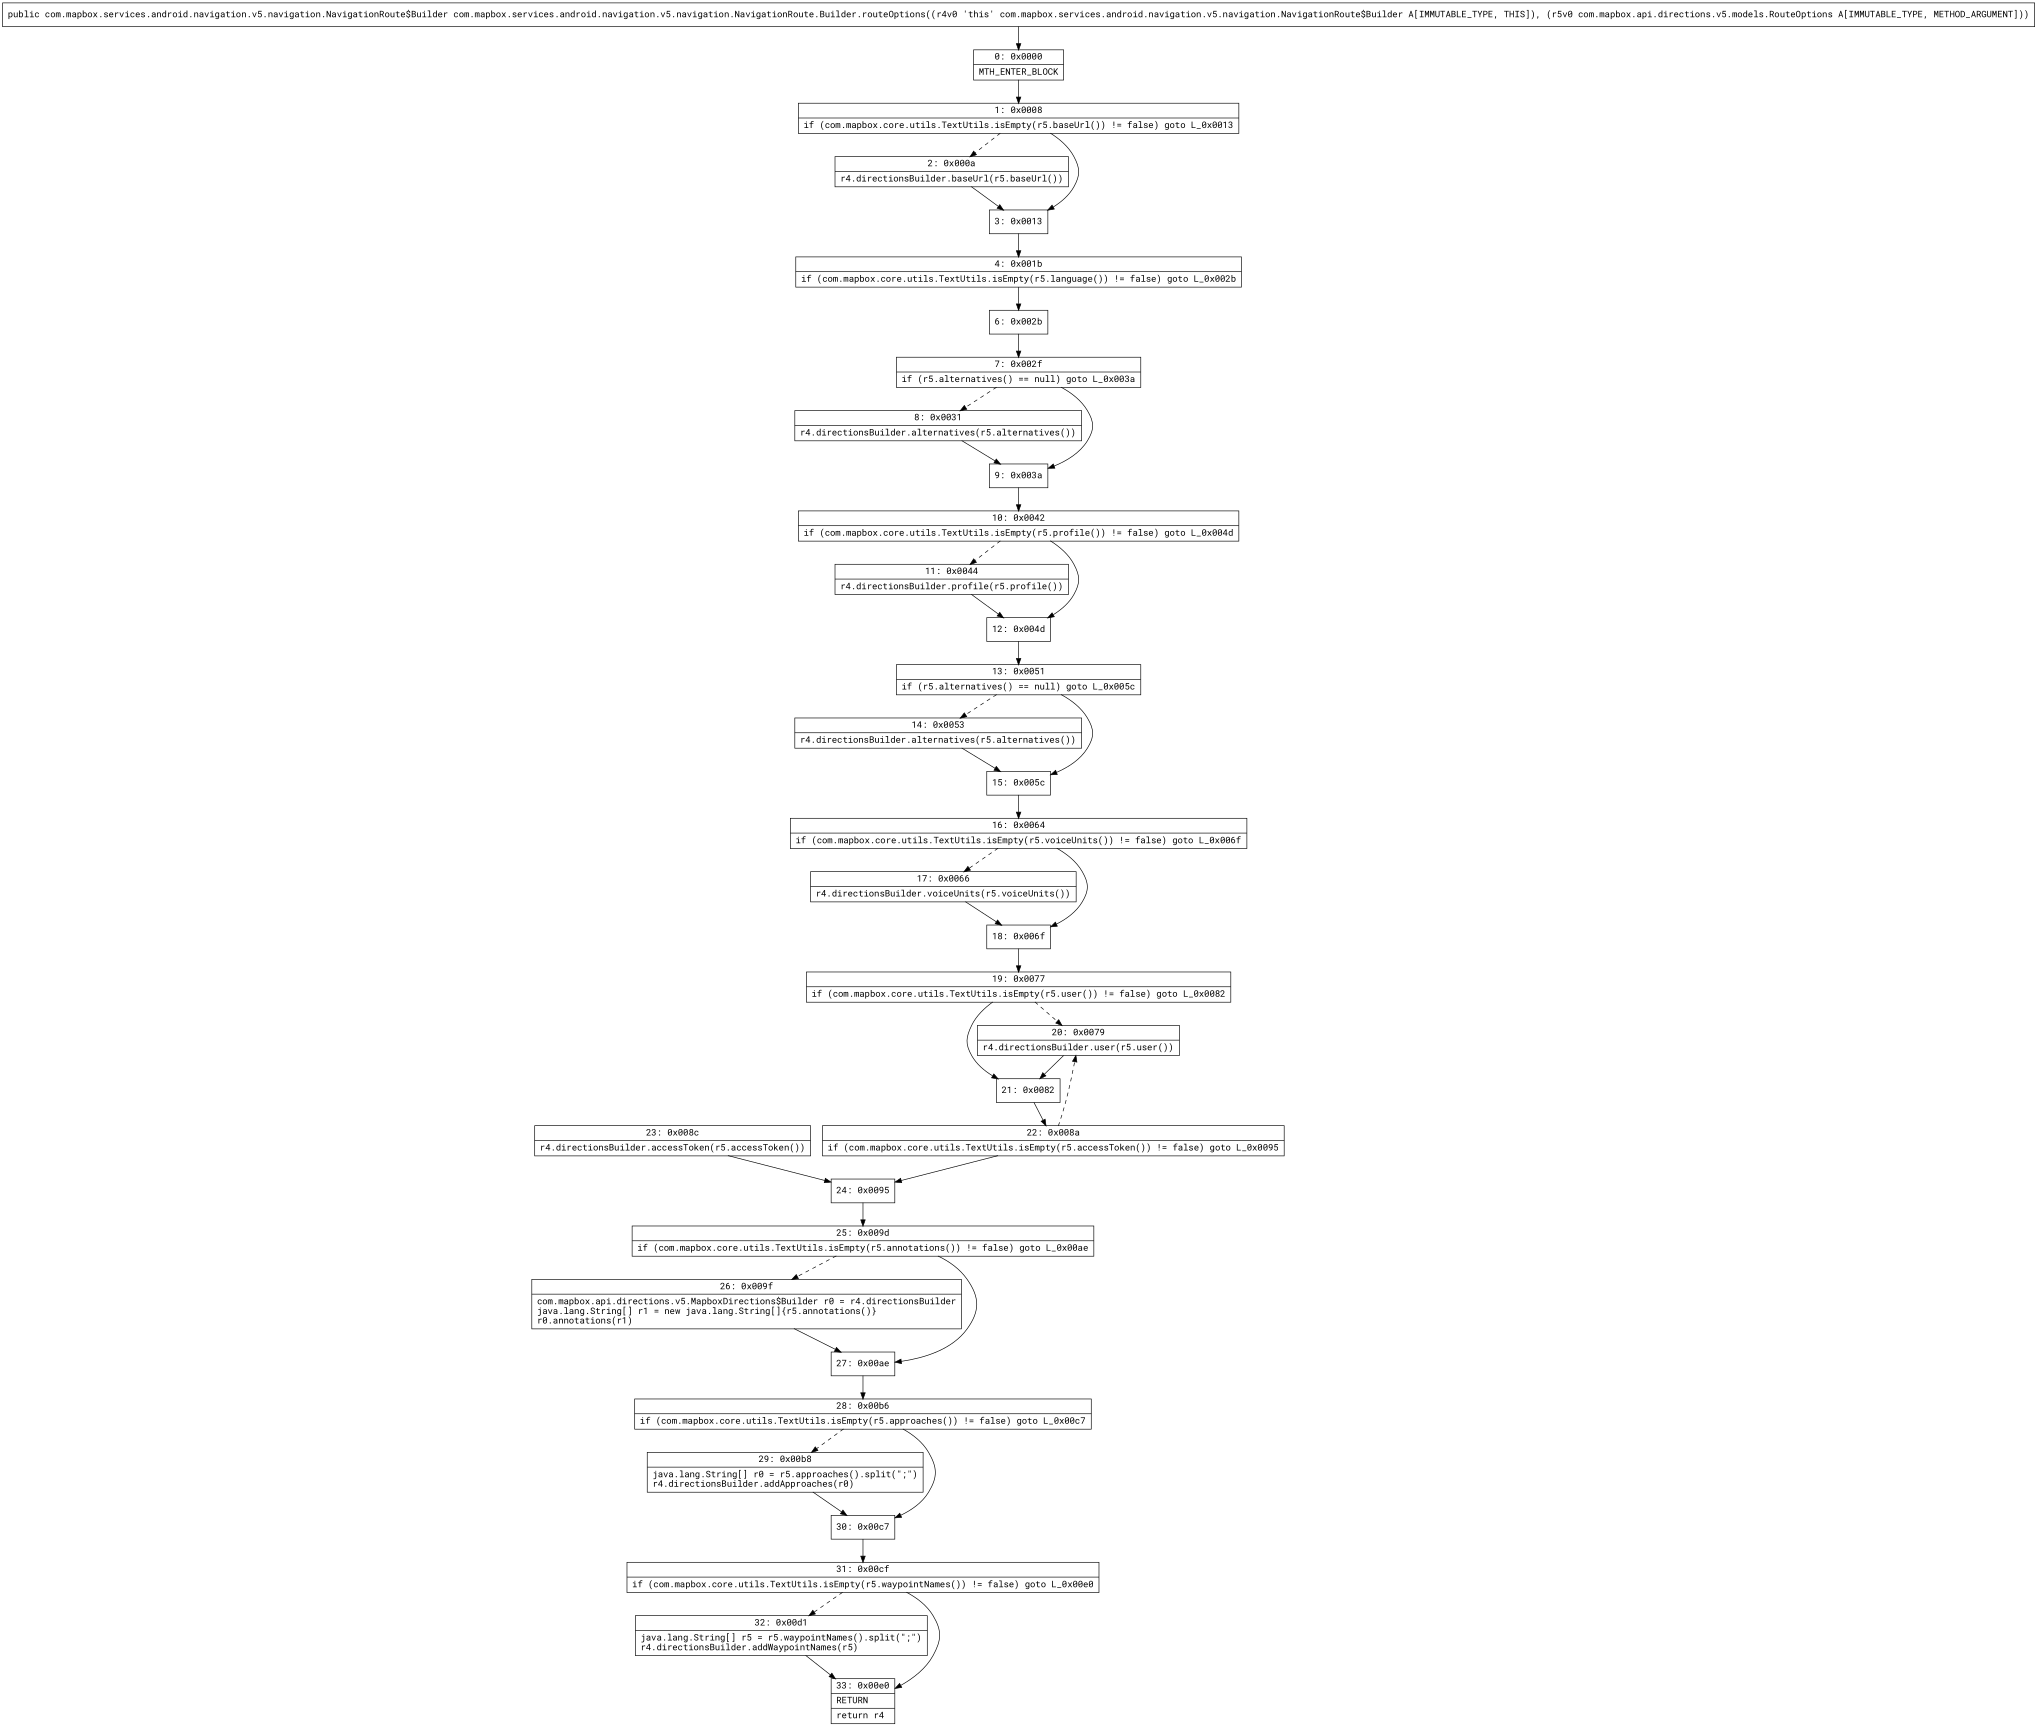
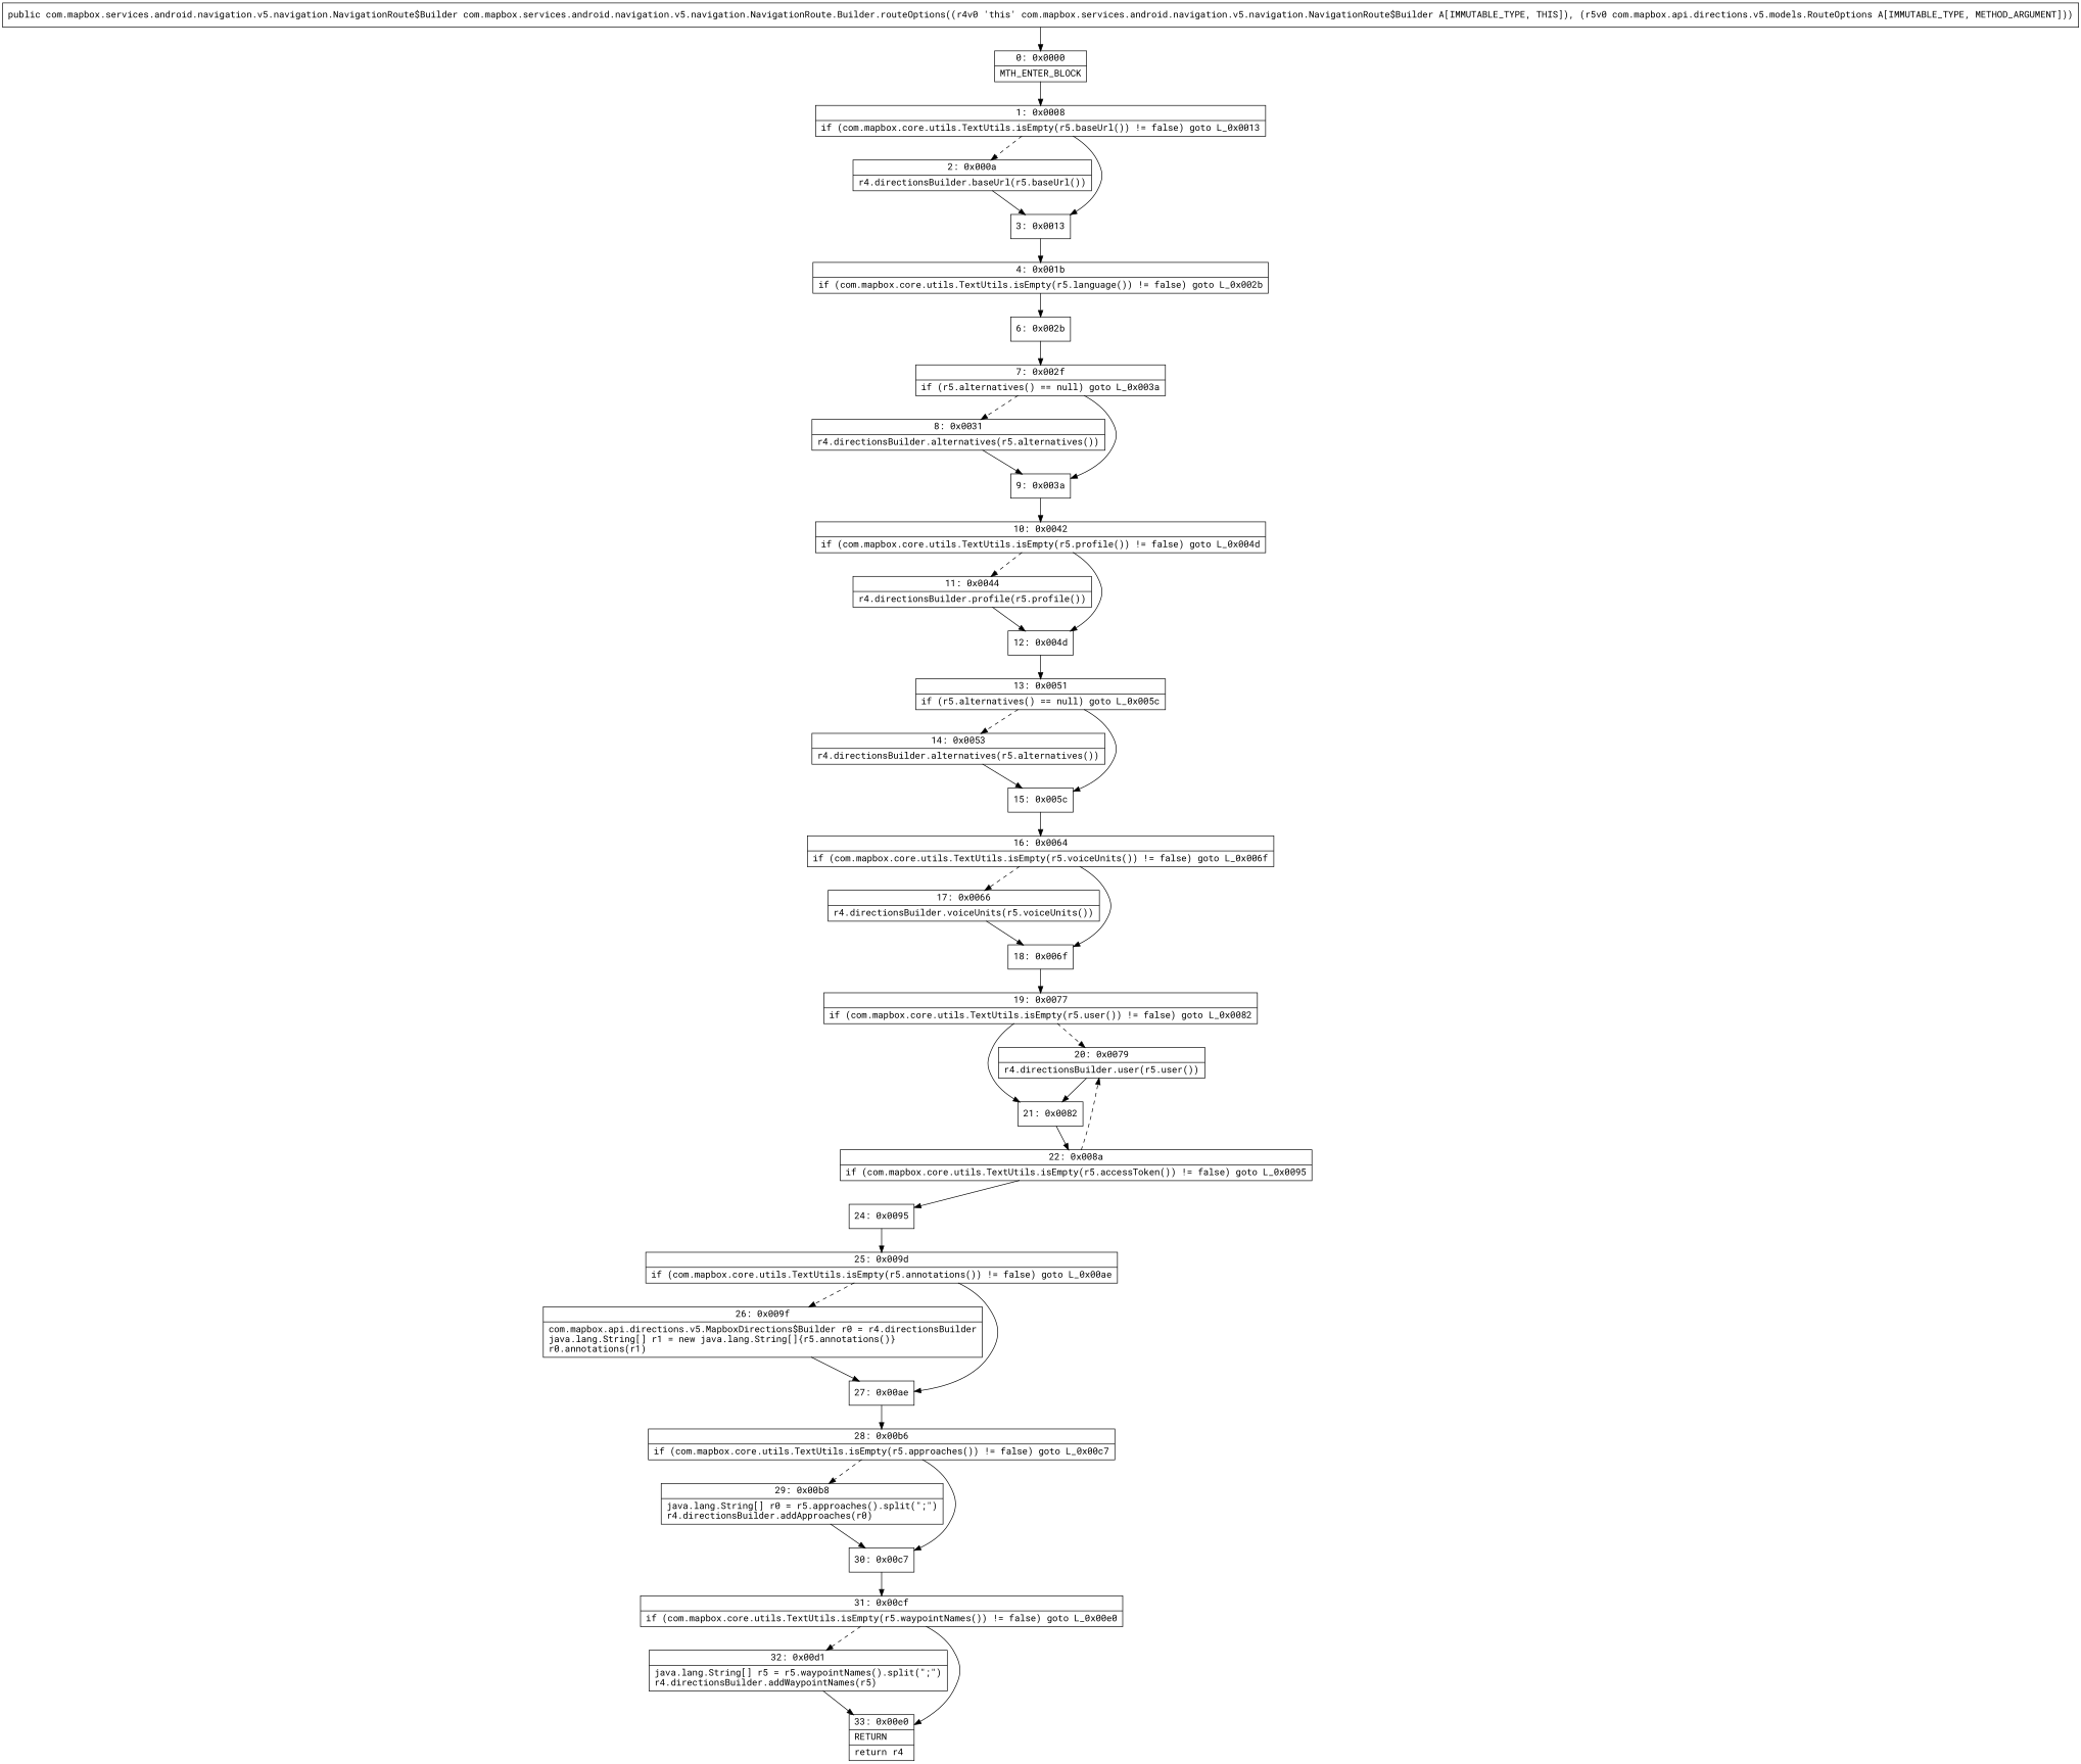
  digraph {
    fontname="Roboto Mono"
    node [fontname="Roboto Mono" shape=record]
    edge [fontname="Roboto Mono"]
    n1 [label="{0\:\ 0x0000|MTH_ENTER_BLOCK\l}"]
    n2 [label="{1\:\ 0x0008|if (com.mapbox.core.utils.TextUtils.isEmpty(r5.baseUrl()) != false) goto L_0x0013\l}"]
    n3 [label="{2\:\ 0x000a|r4.directionsBuilder.baseUrl(r5.baseUrl())\l}"]
    n4 [label="{3\:\ 0x0013}"]
    n5 [label="{4\:\ 0x001b|if (com.mapbox.core.utils.TextUtils.isEmpty(r5.language()) != false) goto L_0x002b\l}"]
    n6 [label="{6\:\ 0x002b}"]
    n7 [label="{7\:\ 0x002f|if (r5.alternatives() == null) goto L_0x003a\l}"]
    n8 [label="{8\:\ 0x0031|r4.directionsBuilder.alternatives(r5.alternatives())\l}"]
    n9 [label="{9\:\ 0x003a}"]
    n10 [label="{10\:\ 0x0042|if (com.mapbox.core.utils.TextUtils.isEmpty(r5.profile()) != false) goto L_0x004d\l}"]
    n11 [label="{11\:\ 0x0044|r4.directionsBuilder.profile(r5.profile())\l}"]
    n12 [label="{12\:\ 0x004d}"]
    n13 [label="{13\:\ 0x0051|if (r5.alternatives() == null) goto L_0x005c\l}"]
    n14 [label="{14\:\ 0x0053|r4.directionsBuilder.alternatives(r5.alternatives())\l}"]
    n15 [label="{15\:\ 0x005c}"]
    n16 [label="{16\:\ 0x0064|if (com.mapbox.core.utils.TextUtils.isEmpty(r5.voiceUnits()) != false) goto L_0x006f\l}"]
    n17 [label="{17\:\ 0x0066|r4.directionsBuilder.voiceUnits(r5.voiceUnits())\l}"]
    n18 [label="{18\:\ 0x006f}"]
    n19 [label="{19\:\ 0x0077|if (com.mapbox.core.utils.TextUtils.isEmpty(r5.user()) != false) goto L_0x0082\l}"]
    n20 [label="{20\:\ 0x0079|r4.directionsBuilder.user(r5.user())\l}"]
    n21 [label="{21\:\ 0x0082}"]
    n22 [label="{22\:\ 0x008a|if (com.mapbox.core.utils.TextUtils.isEmpty(r5.accessToken()) != false) goto L_0x0095\l}"]
    n23 [label="{24\:\ 0x0095}"]
-   n24 [label="{23\:\ 0x008c|r4.directionsBuilder.accessToken(r5.accessToken())\l}"]
    n25 [label="{25\:\ 0x009d|if (com.mapbox.core.utils.TextUtils.isEmpty(r5.annotations()) != false) goto L_0x00ae\l}"]
    n26 [label="{26\:\ 0x009f|com.mapbox.api.directions.v5.MapboxDirections$Builder r0 = r4.directionsBuilder\ljava.lang.String[] r1 = new java.lang.String[]\{r5.annotations()\}\lr0.annotations(r1)\l}"]
    n27 [label="{27\:\ 0x00ae}"]
    n28 [label="{28\:\ 0x00b6|if (com.mapbox.core.utils.TextUtils.isEmpty(r5.approaches()) != false) goto L_0x00c7\l}"]
    n29 [label="{29\:\ 0x00b8|java.lang.String[] r0 = r5.approaches().split(\";\")\lr4.directionsBuilder.addApproaches(r0)\l}"]
    n30 [label="{30\:\ 0x00c7}"]
    n31 [label="{31\:\ 0x00cf|if (com.mapbox.core.utils.TextUtils.isEmpty(r5.waypointNames()) != false) goto L_0x00e0\l}"]
    n32 [label="{32\:\ 0x00d1|java.lang.String[] r5 = r5.waypointNames().split(\";\")\lr4.directionsBuilder.addWaypointNames(r5)\l}"]
    n33 [label="{33\:\ 0x00e0|RETURN\l|return r4\l}"]
    n34 [label="{public com.mapbox.services.android.navigation.v5.navigation.NavigationRoute$Builder com.mapbox.services.android.navigation.v5.navigation.NavigationRoute.Builder.routeOptions((r4v0 'this' com.mapbox.services.android.navigation.v5.navigation.NavigationRoute$Builder A[IMMUTABLE_TYPE, THIS]), (r5v0 com.mapbox.api.directions.v5.models.RouteOptions A[IMMUTABLE_TYPE, METHOD_ARGUMENT])) }"]
    n1 -> n2
    n2 -> n3 [style=dashed]
    n2 -> n4
    n3 -> n4
    n4 -> n5
    n5 -> n6
    n6 -> n7
    n7 -> n8 [style=dashed]
    n7 -> n9
    n8 -> n9
    n9 -> n10
    n10 -> n11 [style=dashed]
    n10 -> n12
    n11 -> n12
    n12 -> n13
    n13 -> n14 [style=dashed]
    n13 -> n15
    n14 -> n15
    n15 -> n16
    n16 -> n17 [style=dashed]
    n16 -> n18
    n17 -> n18
    n18 -> n19
    n19 -> n20 [style=dashed]
    n19 -> n21
    n20 -> n21
    n21 -> n22
    n22 -> n20 [style=dashed]
    n22 -> n23
    n23 -> n25
-   n24 -> n23
    n25 -> n26 [style=dashed]
    n25 -> n27
    n26 -> n27
    n27 -> n28
    n28 -> n29 [style=dashed]
    n28 -> n30
    n29 -> n30
    n30 -> n31
    n31 -> n32 [style=dashed]
    n31 -> n33
    n32 -> n33
    n34 -> n1
  }
